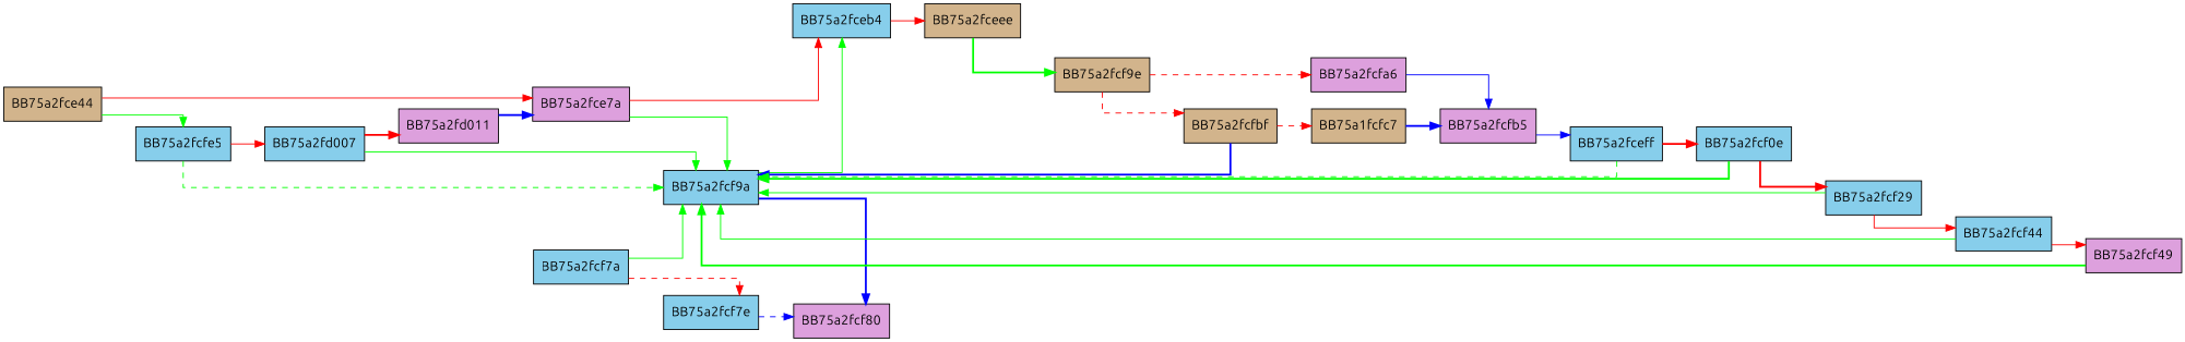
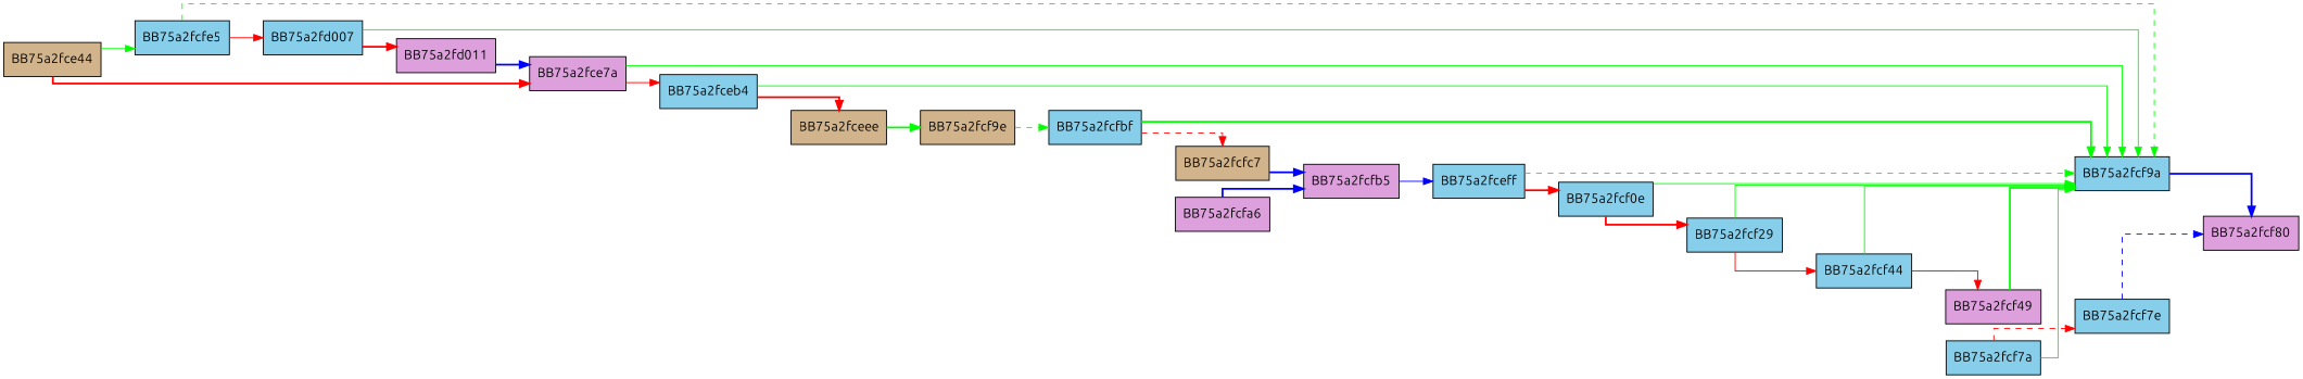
  digraph {
    fontname=Ubuntu
    rankdir=LR
    splines=ortho
    node [fillcolor=skyblue fontname=Ubuntu shape=box style=filled]
    edge [color=green fontname=Ubuntu style=solid]
    BB75a2fce44 [fillcolor=tan]
    BB75a2fcfe5
    BB75a2fce7a [fillcolor=plum]
    BB75a2fcf9a
    BB75a2fd007
    BB75a2fceb4
    BB75a2fcf80 [fillcolor=plum]
    BB75a2fd011 [fillcolor=plum]
    BB75a2fceee [fillcolor=tan]
    BB75a2fcf9e [fillcolor=tan]
-   BB75a2fcfbf [fillcolor=tan]
+   BB75a2fcfbf
    BB75a2fcfa6 [fillcolor=plum]
-   BB75a2fcfc7 [fillcolor=tan label=BB75a1fcfc7]
+   BB75a2fcfc7 [fillcolor=tan]
    BB75a2fcfb5 [fillcolor=plum]
    BB75a2fceff
    BB75a2fcf0e
    BB75a2fcf29
    BB75a2fcf44
    BB75a2fcf49 [fillcolor=plum]
    BB75a2fcf7a
    BB75a2fcf7e
    BB75a2fce44 -> BB75a2fcfe5
-   BB75a2fce44 -> BB75a2fce7a [color=red]
+   BB75a2fce44 -> BB75a2fce7a [color=red style=bold]
    BB75a2fcfe5 -> BB75a2fcf9a [style=dashed]
    BB75a2fcfe5 -> BB75a2fd007 [color=red]
    BB75a2fce7a -> BB75a2fcf9a
    BB75a2fce7a -> BB75a2fceb4 [color=red]
    BB75a2fcf9a -> BB75a2fcf80 [color=blue style=bold]
    BB75a2fd007 -> BB75a2fcf9a
    BB75a2fd007 -> BB75a2fd011 [color=red style=bold]
-   BB75a2fcf9a -> BB75a2fceb4
-   BB75a2fceb4 -> BB75a2fceee [color=red]
+   BB75a2fceb4 -> BB75a2fcf9a
+   BB75a2fceb4 -> BB75a2fceee [color=red style=bold]
    BB75a2fd011 -> BB75a2fce7a [color=blue style=bold]
    BB75a2fceee -> BB75a2fcf9e [style=bold]
-   BB75a2fcf9e -> BB75a2fcfbf [color=red style=dashed]
-   BB75a2fcf9e -> BB75a2fcfa6 [color=red style=dashed]
-   BB75a2fcfbf -> BB75a2fcf9a [color=blue style=bold]
+   BB75a2fcf9e -> BB75a2fcfbf [style=dashed]
+   BB75a2fcfbf -> BB75a2fcf9a [style=bold]
    BB75a2fcfbf -> BB75a2fcfc7 [color=red style=dashed]
-   BB75a2fcfa6 -> BB75a2fcfb5 [color=blue]
+   BB75a2fcfa6 -> BB75a2fcfb5 [color=blue style=bold]
    BB75a2fcfc7 -> BB75a2fcfb5 [color=blue style=bold]
    BB75a2fcfb5 -> BB75a2fceff [color=blue]
    BB75a2fceff -> BB75a2fcf9a [style=dashed]
    BB75a2fceff -> BB75a2fcf0e [color=red style=bold]
-   BB75a2fcf0e -> BB75a2fcf9a [style=bold]
+   BB75a2fcf0e -> BB75a2fcf9a
    BB75a2fcf0e -> BB75a2fcf29 [color=red style=bold]
    BB75a2fcf29 -> BB75a2fcf9a
    BB75a2fcf29 -> BB75a2fcf44 [color=red]
    BB75a2fcf44 -> BB75a2fcf9a
    BB75a2fcf44 -> BB75a2fcf49 [color=red]
    BB75a2fcf49 -> BB75a2fcf9a [style=bold]
    BB75a2fcf7a -> BB75a2fcf9a
    BB75a2fcf7a -> BB75a2fcf7e [color=red style=dashed]
    BB75a2fcf7e -> BB75a2fcf80 [color=blue style=dashed]
  }
